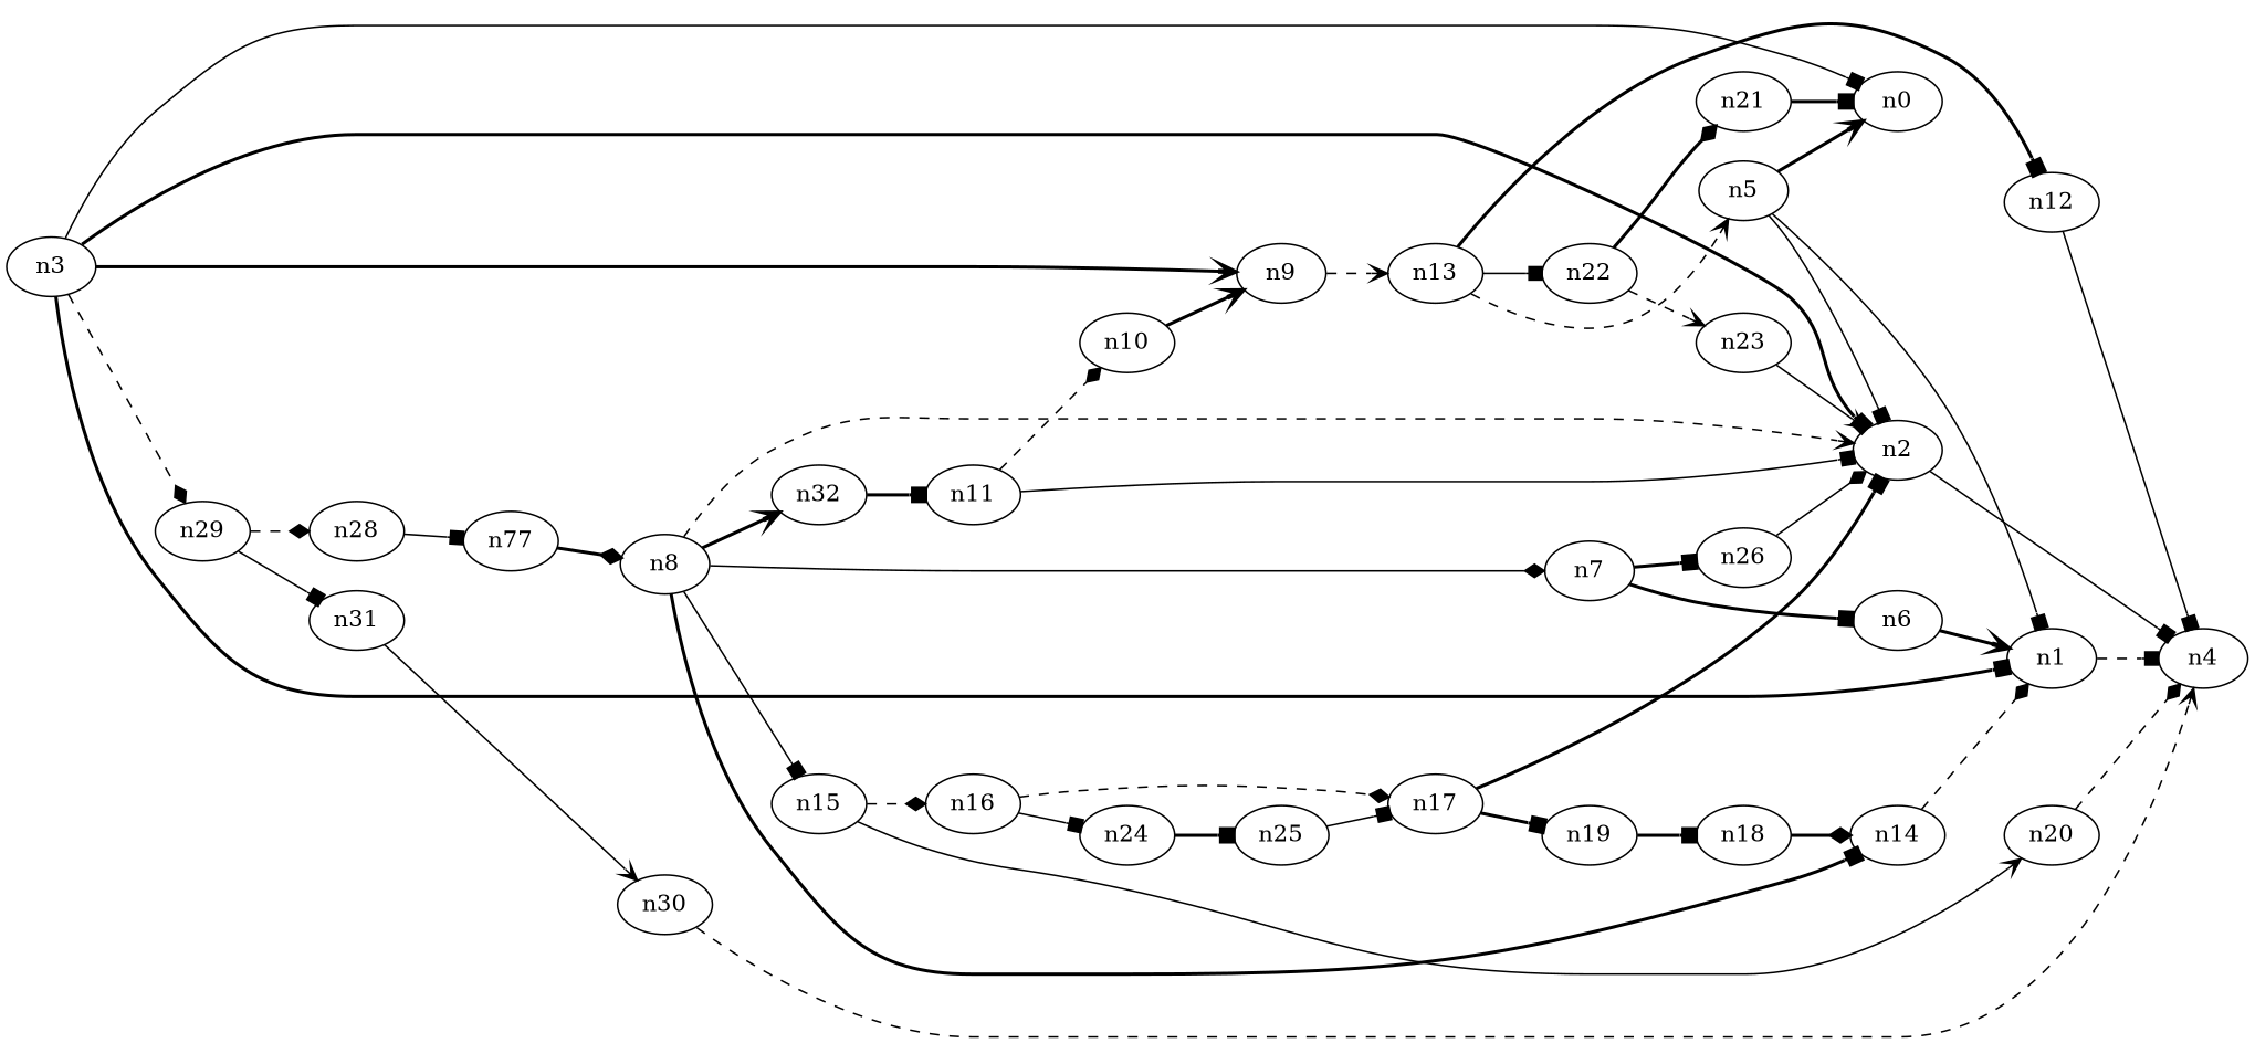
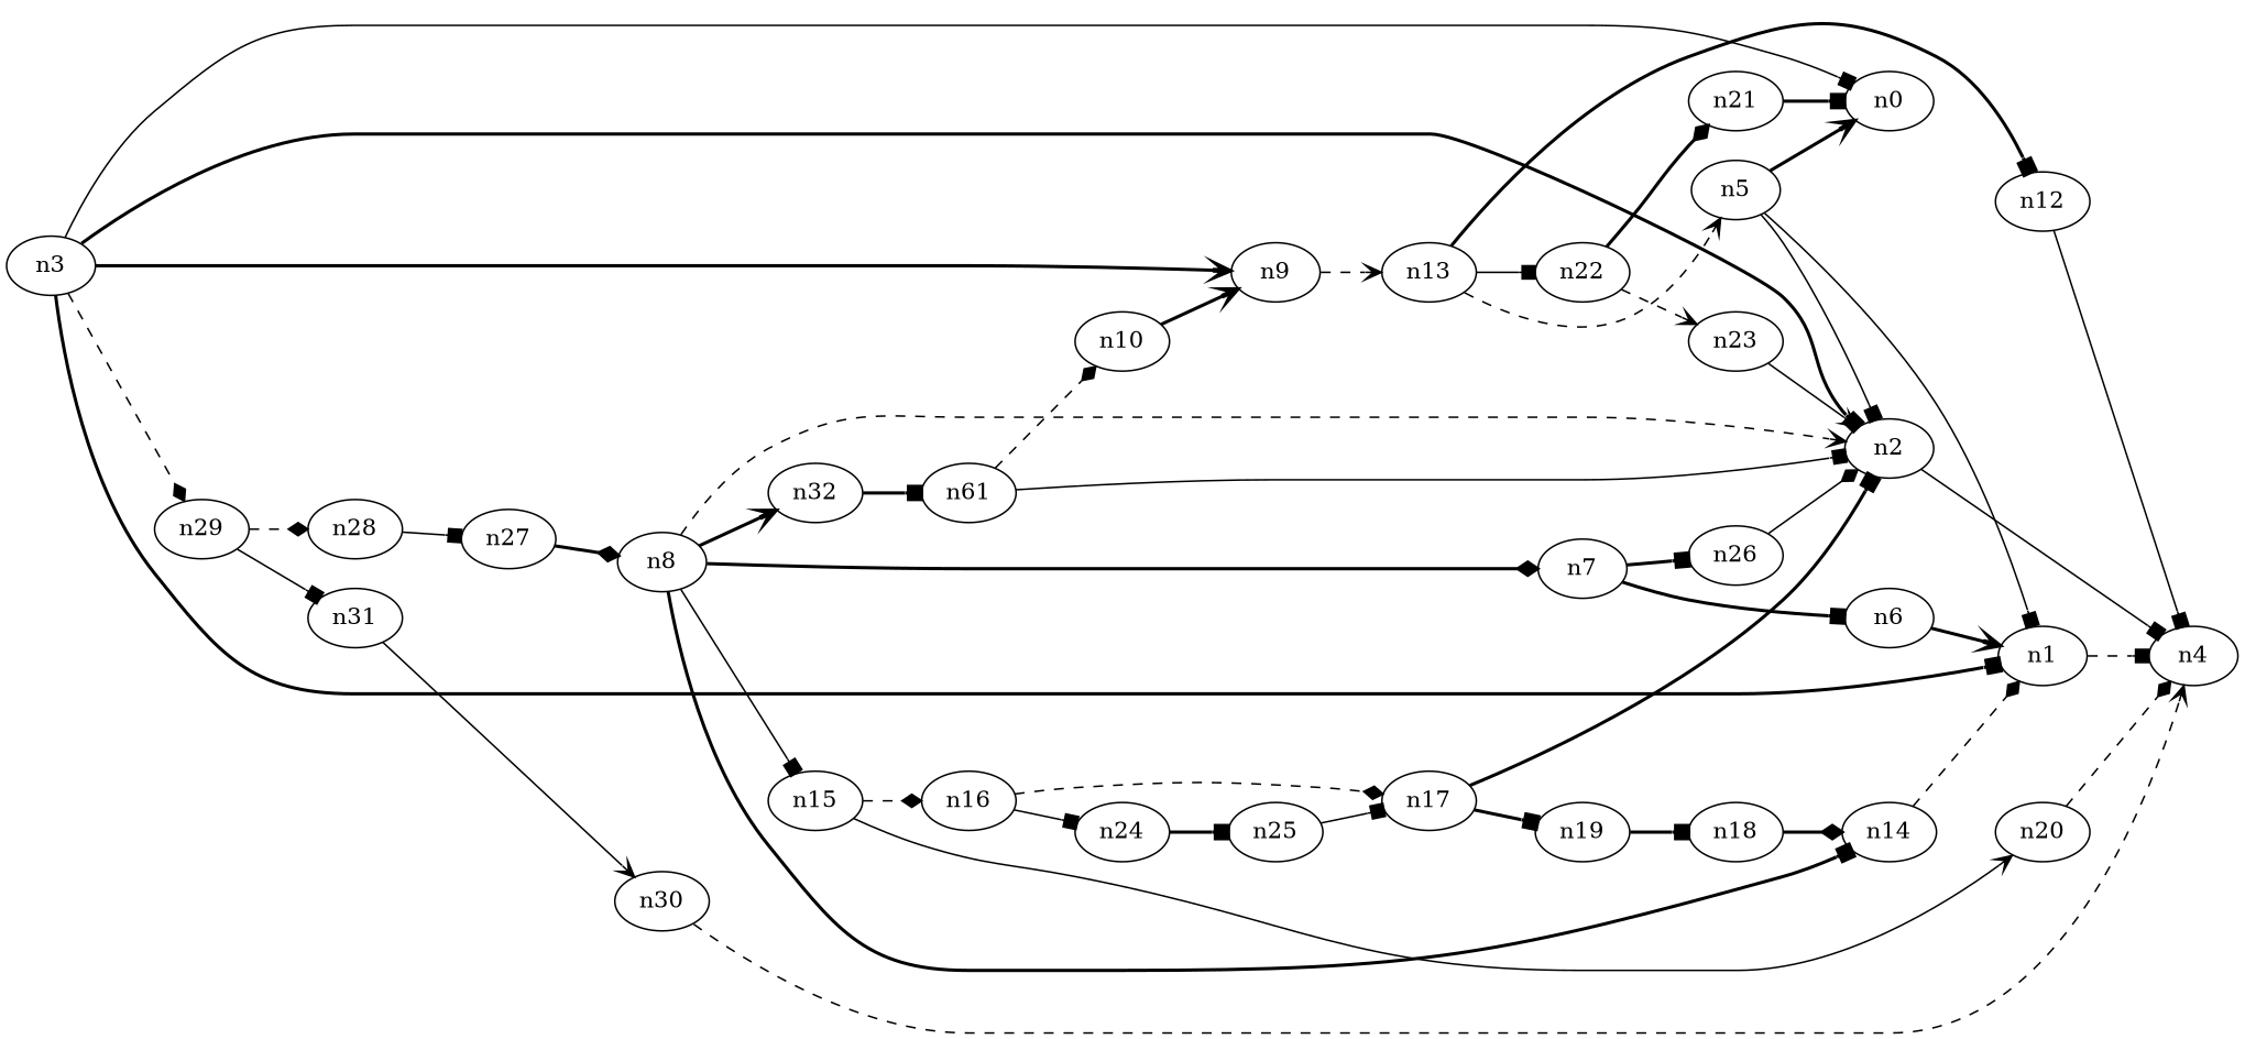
  digraph {
    rankdir=LR
    edge [arrowhead=box style=bold]
    n1
    n4
    n2
    n3
    n0
    n9
    n29
    n13
    n28
    n31
    n5
    n12
    n22
-   n27 [label=n77]
+   n27
    n30
    n6
    n7
    n26
    n8
    n14
    n15
    n32
    n16
    n20
-   n11
+   n11 [label=n61]
    n17
    n24
    n10
    n21
    n23
    n19
    n25
    n18
    n1 -> n4 [style=dashed]
    n2 -> n4 [style=solid]
    n3 -> n1
    n3 -> n2
    n3 -> n0 [style=solid]
    n3 -> n9 [arrowhead=vee]
    n3 -> n29 [arrowhead=diamond style=dashed]
    n9 -> n13 [arrowhead=vee style=dashed]
    n29 -> n28 [arrowhead=diamond style=dashed]
    n29 -> n31 [style=solid]
    n13 -> n5 [arrowhead=vee style=dashed]
    n13 -> n12
    n13 -> n22 [style=solid]
    n28 -> n27 [style=solid]
    n31 -> n30 [arrowhead=vee style=solid]
    n5 -> n1 [style=solid]
    n5 -> n2 [style=solid]
    n5 -> n0 [arrowhead=vee]
    n12 -> n4 [style=solid]
    n22 -> n21 [arrowhead=diamond]
    n22 -> n23 [arrowhead=vee style=dashed]
    n27 -> n8 [arrowhead=diamond]
    n30 -> n4 [arrowhead=vee style=dashed]
    n6 -> n1 [arrowhead=vee]
    n7 -> n6
    n7 -> n26
    n26 -> n2 [arrowhead=diamond style=solid]
    n8 -> n2 [arrowhead=vee style=dashed]
-   n8 -> n7 [arrowhead=diamond style=solid]
+   n8 -> n7 [arrowhead=diamond]
    n8 -> n14
    n8 -> n15 [style=solid]
    n8 -> n32 [arrowhead=vee]
    n14 -> n1 [arrowhead=diamond style=dashed]
    n15 -> n16 [arrowhead=diamond style=dashed]
    n15 -> n20 [arrowhead=vee style=solid]
    n32 -> n11
    n16 -> n17 [arrowhead=diamond style=dashed]
    n16 -> n24 [style=solid]
    n20 -> n4 [arrowhead=diamond style=dashed]
    n11 -> n2 [style=solid]
    n11 -> n10 [arrowhead=diamond style=dashed]
    n17 -> n2
    n17 -> n19
    n24 -> n25
    n10 -> n9 [arrowhead=vee]
    n21 -> n0
    n23 -> n2 [arrowhead=vee style=solid]
    n19 -> n18
    n25 -> n17 [style=solid]
    n18 -> n14 [arrowhead=diamond]
  }
